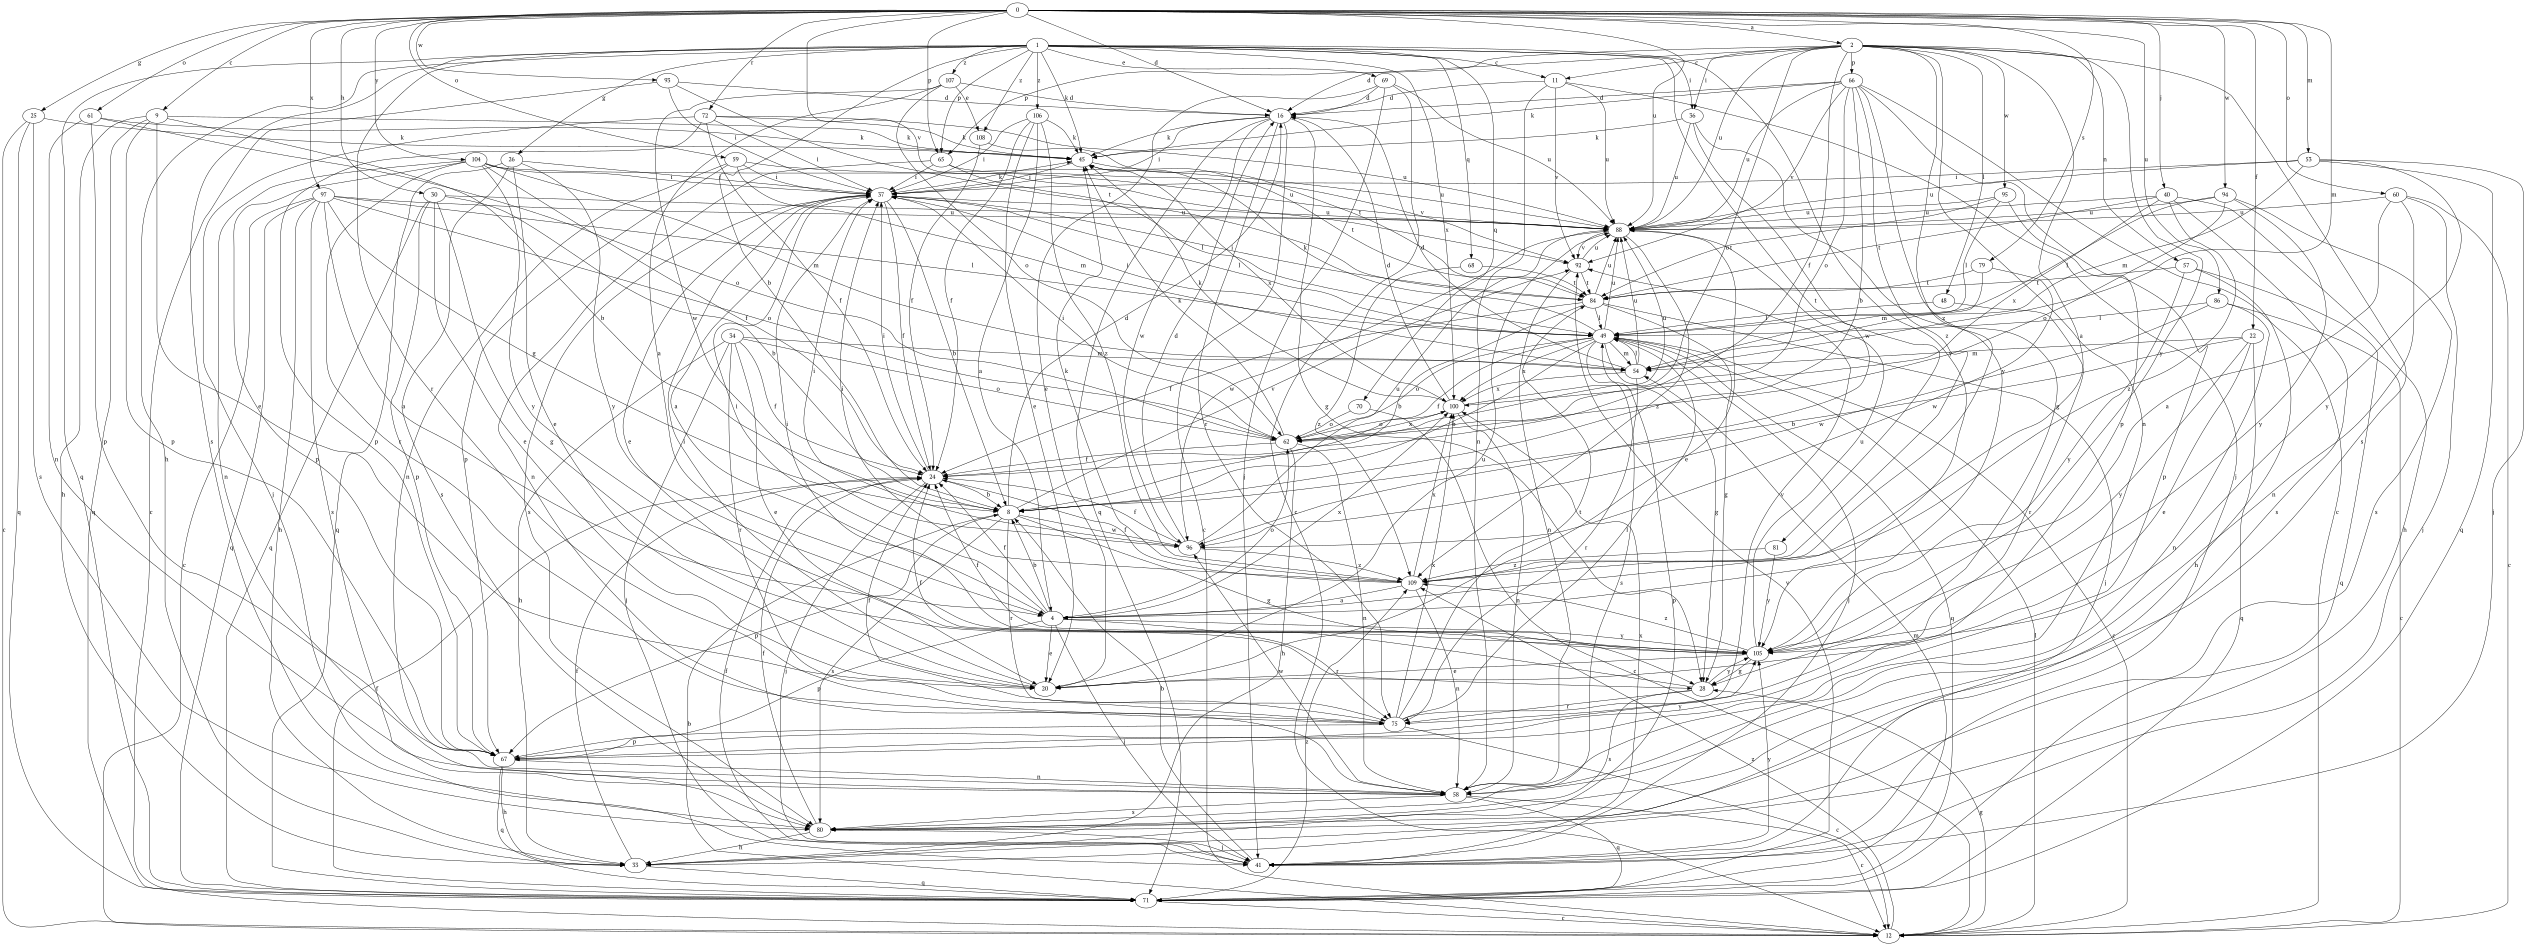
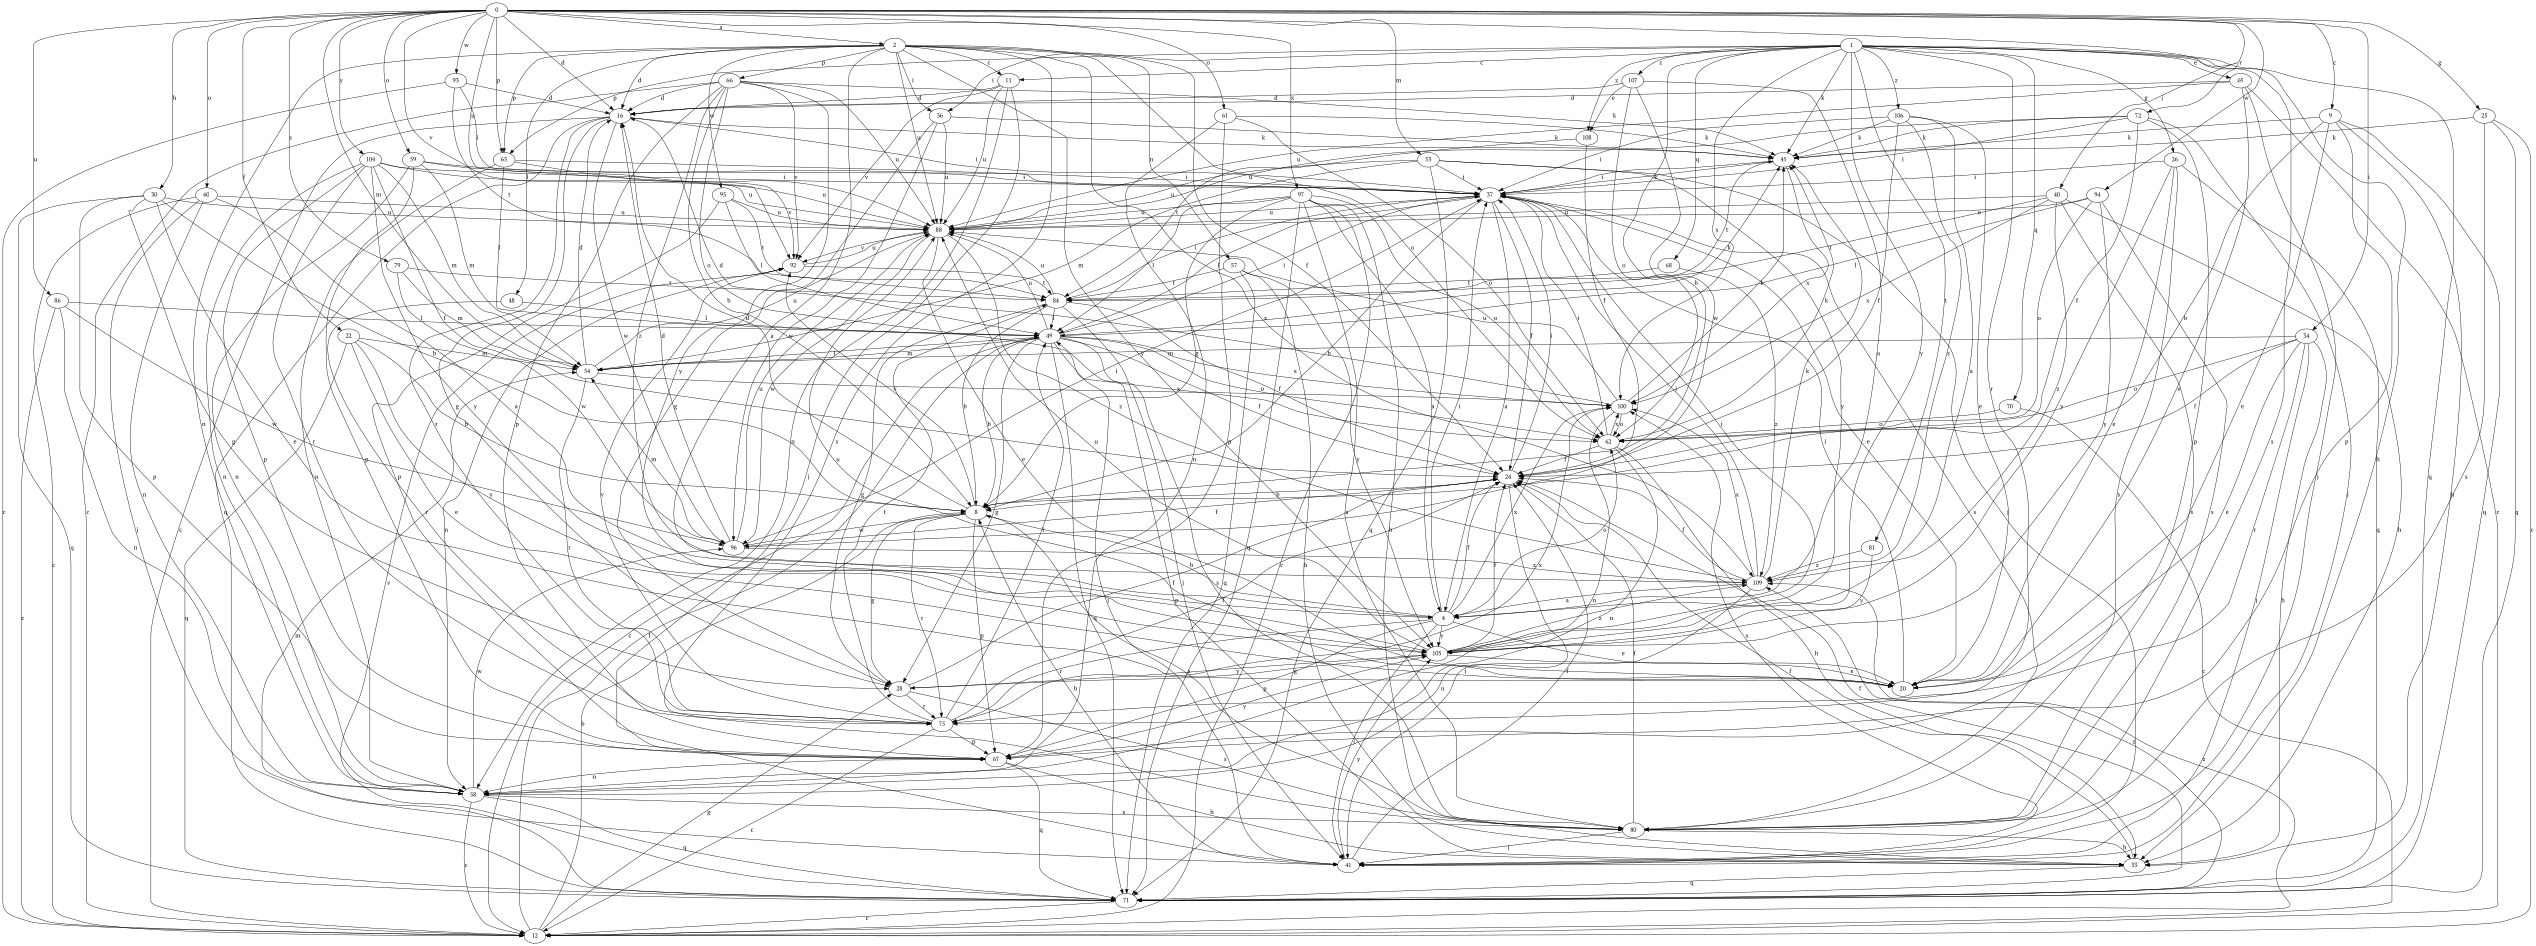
  strict digraph {
    fontname="PT Serif"
    node [fontname="PT Serif"]
    edge [fontname="PT Serif"]
    0
    2
    9
    16
    22
    25
    30
    34
    40
    53
    54
    59
    60
    61
    65
    72
    79
    86
    88
    92
    93
    94
    97
    104
    11
    36
    80
    105
    4
    24
    48
    57
    58
    62
    66
    95
    109
    8
    33
    45
    71
    20
    67
    75
    37
    28
    96
    12
    41
    100
    84
    49
    1
    n54 [label=69]
    26
    68
    70
    81
    106
    107
    108
    0 -> 2 [label=a]
    0 -> 9 [label=c]
    0 -> 16 [label=d]
    0 -> 22 [label=f]
    0 -> 25 [label=g]
    0 -> 30 [label=h]
+   0 -> 34 [label=i]
    0 -> 40 [label=j]
    0 -> 53 [label=m]
    0 -> 54 [label=m]
    0 -> 59 [label=o]
    0 -> 60 [label=o]
    0 -> 61 [label=o]
    0 -> 65 [label=p]
    0 -> 72 [label=r]
    0 -> 79 [label=s]
    0 -> 86 [label=u]
    0 -> 88 [label=u]
    0 -> 92 [label=v]
    0 -> 93 [label=w]
    0 -> 94 [label=w]
    0 -> 97 [label=x]
    0 -> 104 [label=y]
    2 -> 16 [label=d]
    2 -> 65 [label=p]
    2 -> 88 [label=u]
    2 -> 11 [label=c]
    2 -> 36 [label=i]
    2 -> 80 [label=s]
    2 -> 105 [label=y]
    2 -> 4 [label=a]
    2 -> 24 [label=f]
    2 -> 48 [label=l]
    2 -> 57 [label=n]
    2 -> 58 [label=n]
    2 -> 62 [label=o]
    2 -> 66 [label=p]
    2 -> 95 [label=w]
    2 -> 109 [label=z]
    9 -> 8 [label=b]
    9 -> 33 [label=h]
    9 -> 45 [label=k]
    9 -> 71 [label=q]
    9 -> 20 [label=e]
    9 -> 67 [label=p]
    16 -> 45 [label=k]
    16 -> 71 [label=q]
    16 -> 75 [label=r]
    16 -> 37 [label=i]
    16 -> 28 [label=g]
    16 -> 96 [label=w]
    16 -> 12 [label=c]
    22 -> 54 [label=m]
    22 -> 105 [label=y]
    22 -> 8 [label=b]
    22 -> 71 [label=q]
    22 -> 20 [label=e]
    25 -> 80 [label=s]
    25 -> 45 [label=k]
    25 -> 71 [label=q]
    25 -> 12 [label=c]
    30 -> 88 [label=u]
    30 -> 8 [label=b]
    30 -> 71 [label=q]
    30 -> 20 [label=e]
    30 -> 67 [label=p]
    30 -> 28 [label=g]
    34 -> 54 [label=m]
    34 -> 24 [label=f]
    34 -> 62 [label=o]
    34 -> 33 [label=h]
    34 -> 20 [label=e]
    34 -> 75 [label=r]
    34 -> 41 [label=j]
    40 -> 88 [label=u]
    40 -> 80 [label=s]
    40 -> 109 [label=z]
    40 -> 33 [label=h]
    40 -> 100 [label=x]
    40 -> 84 [label=t]
    53 -> 54 [label=m]
    53 -> 88 [label=u]
    53 -> 105 [label=y]
    53 -> 71 [label=q]
    53 -> 37 [label=i]
    53 -> 41 [label=j]
    54 -> 16 [label=d]
    54 -> 88 [label=u]
    54 -> 75 [label=r]
    54 -> 100 [label=x]
    54 -> 49 [label=l]
    59 -> 54 [label=m]
    59 -> 88 [label=u]
    59 -> 58 [label=n]
    59 -> 67 [label=p]
    59 -> 37 [label=i]
    60 -> 88 [label=u]
    60 -> 4 [label=a]
    60 -> 58 [label=n]
    60 -> 12 [label=c]
    60 -> 41 [label=j]
    61 -> 58 [label=n]
    61 -> 62 [label=o]
    61 -> 45 [label=k]
    61 -> 67 [label=p]
    65 -> 92 [label=v]
    65 -> 58 [label=n]
    65 -> 37 [label=i]
    65 -> 49 [label=l]
    72 -> 88 [label=u]
    72 -> 24 [label=f]
    72 -> 45 [label=k]
    72 -> 67 [label=p]
    72 -> 37 [label=i]
    72 -> 41 [label=j]
    79 -> 54 [label=m]
    79 -> 96 [label=w]
    79 -> 84 [label=t]
    86 -> 58 [label=n]
    86 -> 96 [label=w]
    86 -> 12 [label=c]
    86 -> 49 [label=l]
    88 -> 92 [label=v]
    88 -> 109 [label=z]
    88 -> 20 [label=e]
    88 -> 96 [label=w]
    92 -> 88 [label=u]
    92 -> 58 [label=n]
    92 -> 84 [label=t]
    93 -> 16 [label=d]
    93 -> 37 [label=i]
    93 -> 12 [label=c]
    93 -> 84 [label=t]
    94 -> 88 [label=u]
    94 -> 80 [label=s]
    94 -> 105 [label=y]
    94 -> 62 [label=o]
    94 -> 49 [label=l]
    97 -> 88 [label=u]
    97 -> 80 [label=s]
    97 -> 4 [label=a]
    97 -> 62 [label=o]
    97 -> 8 [label=g]
    97 -> 33 [label=h]
    97 -> 71 [label=q]
    97 -> 12 [label=c]
    97 -> 49 [label=l]
    104 -> 54 [label=m]
    104 -> 88 [label=u]
    104 -> 105 [label=y]
    104 -> 24 [label=f]
    104 -> 58 [label=n]
    104 -> 67 [label=p]
    104 -> 75 [label=r]
    104 -> 37 [label=i]
    11 -> 16 [label=d]
    11 -> 88 [label=u]
    11 -> 92 [label=v]
    11 -> 58 [label=n]
    11 -> 41 [label=j]
    36 -> 88 [label=u]
    36 -> 45 [label=k]
    36 -> 28 [label=g]
    36 -> 96 [label=w]
    80 -> 24 [label=f]
    80 -> 33 [label=h]
    80 -> 41 [label=j]
    105 -> 88 [label=u]
    105 -> 24 [label=f]
    105 -> 109 [label=z]
    105 -> 20 [label=e]
    105 -> 37 [label=i]
    105 -> 28 [label=g]
    4 -> 105 [label=y]
    4 -> 24 [label=f]
    4 -> 62 [label=o]
    4 -> 8 [label=b]
    4 -> 20 [label=e]
    4 -> 67 [label=p]
    4 -> 75 [label=r]
    4 -> 37 [label=i]
    4 -> 41 [label=j]
    4 -> 100 [label=x]
    24 -> 8 [label=b]
    24 -> 37 [label=i]
    24 -> 41 [label=j]
    48 -> 75 [label=r]
    48 -> 49 [label=l]
    57 -> 105 [label=y]
    57 -> 33 [label=h]
    57 -> 71 [label=q]
    57 -> 84 [label=t]
    58 -> 80 [label=s]
    58 -> 71 [label=q]
    58 -> 96 [label=w]
    58 -> 12 [label=c]
    62 -> 24 [label=f]
    62 -> 58 [label=n]
    62 -> 33 [label=h]
    62 -> 45 [label=k]
    62 -> 37 [label=i]
    62 -> 100 [label=x]
    66 -> 16 [label=d]
    66 -> 88 [label=u]
    66 -> 92 [label=v]
    66 -> 105 [label=y]
    66 -> 62 [label=o]
    66 -> 109 [label=z]
    66 -> 8 [label=b]
    66 -> 45 [label=k]
    66 -> 67 [label=p]
    66 -> 12 [label=c]
    95 -> 88 [label=u]
    95 -> 67 [label=p]
    95 -> 84 [label=t]
    95 -> 49 [label=l]
    109 -> 4 [label=a]
    109 -> 24 [label=f]
    109 -> 58 [label=n]
    109 -> 45 [label=k]
    109 -> 37 [label=i]
    109 -> 100 [label=x]
    8 -> 16 [label=d]
    8 -> 92 [label=v]
    8 -> 80 [label=s]
    8 -> 67 [label=p]
    8 -> 75 [label=r]
    8 -> 28 [label=g]
    8 -> 96 [label=w]
    33 -> 24 [label=f]
    33 -> 71 [label=q]
    33 -> 49 [label=p]
    45 -> 37 [label=i]
    45 -> 100 [label=x]
    45 -> 84 [label=t]
    71 -> 54 [label=m]
    71 -> 92 [label=v]
    71 -> 24 [label=f]
    71 -> 109 [label=z]
    71 -> 12 [label=c]
    20 -> 88 [label=u]
    20 -> 37 [label=i]
    67 -> 105 [label=y]
    67 -> 58 [label=n]
    67 -> 33 [label=h]
    67 -> 71 [label=q]
    75 -> 92 [label=v]
    75 -> 24 [label=f]
    75 -> 67 [label=p]
    75 -> 12 [label=c]
    75 -> 100 [label=x]
    75 -> 84 [label=t]
    75 -> 49 [label=l]
    37 -> 88 [label=u]
    37 -> 80 [label=s]
    37 -> 4 [label=a]
    37 -> 24 [label=f]
    37 -> 8 [label=b]
    37 -> 45 [label=k]
    37 -> 20 [label=e]
    37 -> 49 [label=l]
    28 -> 80 [label=s]
    28 -> 105 [label=y]
    28 -> 24 [label=f]
    28 -> 75 [label=r]
    96 -> 16 [label=d]
+   96 -> 54 [label=m]
    96 -> 88 [label=u]
    96 -> 24 [label=f]
    96 -> 109 [label=z]
    96 -> 37 [label=i]
    12 -> 109 [label=z]
    12 -> 8 [label=b]
    12 -> 28 [label=g]
    12 -> 49 [label=l]
    41 -> 105 [label=y]
    41 -> 24 [label=f]
    41 -> 8 [label=b]
    41 -> 100 [label=x]
    100 -> 16 [label=d]
    100 -> 88 [label=u]
    100 -> 58 [label=n]
    100 -> 62 [label=o]
    100 -> 45 [label=k]
    84 -> 88 [label=u]
    84 -> 24 [label=f]
    84 -> 8 [label=b]
    84 -> 37 [label=i]
    84 -> 28 [label=g]
    84 -> 41 [label=j]
    84 -> 49 [label=l]
    49 -> 54 [label=m]
    49 -> 88 [label=u]
    49 -> 80 [label=s]
    49 -> 24 [label=f]
    49 -> 62 [label=o]
    49 -> 8 [label=b]
    49 -> 45 [label=k]
    49 -> 71 [label=q]
    49 -> 37 [label=i]
    49 -> 28 [label=g]
    49 -> 12 [label=c]
    49 -> 41 [label=j]
    49 -> 100 [label=x]
    1 -> 65 [label=p]
    1 -> 11 [label=c]
    1 -> 36 [label=i]
    1 -> 80 [label=s]
    1 -> 105 [label=y]
    1 -> 8 [label=b]
    1 -> 33 [label=h]
    1 -> 45 [label=k]
    1 -> 71 [label=q]
    1 -> 75 [label=r]
    1 -> 100 [label=x]
    1 -> n54 [label=e]
    1 -> 26 [label=g]
    1 -> 68 [label=q]
    1 -> 70 [label=q]
    1 -> 81 [label=t]
    1 -> 106 [label=z]
    1 -> 107 [label=z]
    1 -> 108 [label=z]
    n54 -> 16 [label=d]
    n54 -> 88 [label=u]
    n54 -> 20 [label=e]
    n54 -> 12 [label=c]
    n54 -> 41 [label=j]
    26 -> 80 [label=s]
    26 -> 105 [label=y]
    26 -> 71 [label=q]
    26 -> 20 [label=e]
    26 -> 37 [label=i]
    68 -> 109 [label=z]
    68 -> 84 [label=t]
    70 -> 62 [label=o]
    70 -> 12 [label=c]
    81 -> 105 [label=y]
    81 -> 109 [label=z]
    106 -> 4 [label=a]
    106 -> 24 [label=f]
    106 -> 109 [label=z]
    106 -> 45 [label=k]
    106 -> 20 [label=e]
    106 -> 37 [label=i]
    107 -> 16 [label=d]
    107 -> 4 [label=a]
    107 -> 62 [label=o]
    107 -> 96 [label=w]
    107 -> 108 [label=e]
    108 -> 24 [label=f]
    108 -> 84 [label=t]
  }
